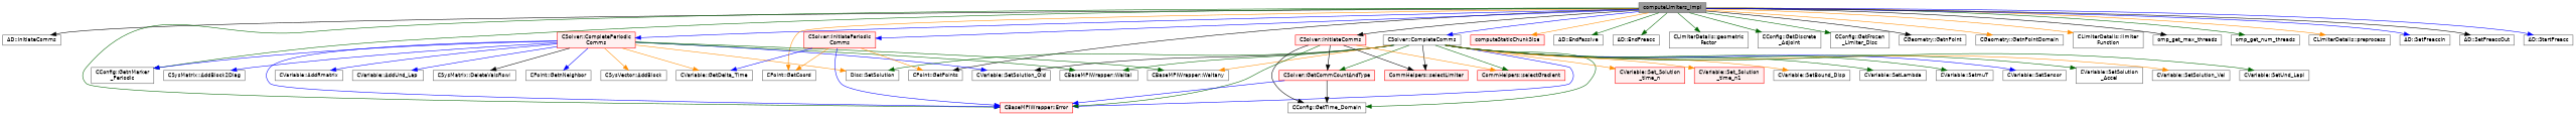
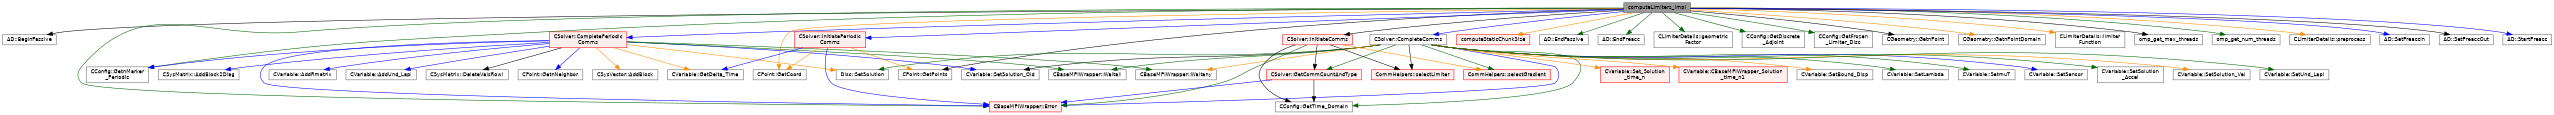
  digraph {
    rankdir=TB
    node [color=grey40 fillcolor=white fontname=Helvetica fontsize=10 shape=box style=filled]
    edge [color=darkgreen fontname=Helvetica fontsize=10 labelfontname=Helvetica labelfontsize=10 style=solid]
    n1 [color=gray40 fillcolor=grey60 fontcolor=black height=0.2 label=computeLimiters_impl width=0.4]
-   n2 [height=0.2 label="AD::InitiateComms" width=0.4]
+   n2 [height=0.2 label="AD::BeginPassive" width=0.4]
    n3 [height=0.2 label="CSolver::CompleteComms" width=0.4]
    n4 [color=red fillcolor="#FFF0F0" height=0.2 label="CBaseMPIWrapper::Error" width=0.4]
    n5 [color=red fillcolor="#FFF0F0" height=0.2 label="CSolver::CompletePeriodic\lComms" width=0.4]
    n6 [height=0.2 label="CConfig::GetnMarker\l_Periodic" width=0.4]
    n7 [color=red fillcolor="#FFF0F0" height=0.2 label=computeStaticChunkSize width=0.4]
    n8 [height=0.2 label="AD::EndPassive" width=0.4]
    n9 [height=0.2 label="AD::EndPreacc" width=0.4]
    n10 [height=0.2 label="CLimiterDetails::geometric\lFactor" width=0.4]
    n11 [height=0.2 label="CPoint::GetCoord" width=0.4]
    n12 [height=0.2 label="CConfig::GetDiscrete\l_Adjoint" width=0.4]
    n13 [height=0.2 label="CConfig::GetFrozen\l_Limiter_Disc" width=0.4]
    n14 [height=0.2 label="CGeometry::GetnPoint" width=0.4]
    n15 [height=0.2 label="CGeometry::GetnPointDomain" width=0.4]
    n16 [height=0.2 label="CPoint::GetPoints" width=0.4]
    n17 [color=red fillcolor="#FFF0F0" height=0.2 label="CSolver::InitiateComms" width=0.4]
    n18 [color=red fillcolor="#FFF0F0" height=0.2 label="CSolver::InitiatePeriodic\lComms" width=0.4]
    n19 [height=0.2 label="CLimiterDetails::limiter\lFunction" width=0.4]
    n20 [height=0.2 label=omp_get_max_threads width=0.4]
    n21 [height=0.2 label=omp_get_num_threads width=0.4]
    n22 [height=0.2 label="CLimiterDetails::preprocess" width=0.4]
    n23 [height=0.2 label="AD::SetPreaccIn" width=0.4]
    n24 [height=0.2 label="AD::SetPreaccOut" width=0.4]
    n25 [height=0.2 label="AD::StartPreacc" width=0.4]
    n26 [color=red fillcolor="#FFF0F0" height=0.2 label="CSolver::GetCommCountAndType" width=0.4]
    n27 [height=0.2 label="CConfig::GetTime_Domain" width=0.4]
    n28 [color=red fillcolor="#FFF0F0" height=0.2 label="CommHelpers::selectGradient" width=0.4]
    n29 [color=red fillcolor="#FFF0F0" height=0.2 label="CommHelpers::selectLimiter" width=0.4]
    n30 [color=red fillcolor="#FFF0F0" height=0.2 label="CVariable::Set_Solution\l_time_n" width=0.4]
-   n31 [color=red fillcolor="#FFF0F0" height=0.2 label="CVariable::Set_Solution\l_time_n1" width=0.4]
+   n31 [color=red fillcolor="#FFF0F0" height=0.2 label="CVariable::CBaseMPIWrapper_Solution\l_time_n1" width=0.4]
    n32 [height=0.2 label="CVariable::SetBound_Disp" width=0.4]
    n33 [height=0.2 label="CVariable::SetLambda" width=0.4]
    n34 [height=0.2 label="CVariable::SetmuT" width=0.4]
    n35 [height=0.2 label="CVariable::SetSensor" width=0.4]
    n36 [height=0.2 label="Disc::SetSolution" width=0.4]
    n37 [height=0.2 label="CVariable::SetSolution\l_Accel" width=0.4]
    n38 [height=0.2 label="CVariable::SetSolution_Old" width=0.4]
    n39 [height=0.2 label="CVariable::SetSolution_Vel" width=0.4]
    n40 [height=0.2 label="CVariable::SetUnd_Lapl" width=0.4]
    n41 [height=0.2 label="CBaseMPIWrapper::Waitall" width=0.4]
    n42 [height=0.2 label="CBaseMPIWrapper::Waitany" width=0.4]
    n43 [height=0.2 label="CSysVector::AddBlock" width=0.4]
    n44 [height=0.2 label="CSysMatrix::AddBlock2Diag" width=0.4]
    n45 [height=0.2 label="CVariable::AddRmatrix" width=0.4]
    n46 [height=0.2 label="CVariable::AddUnd_Lapl" width=0.4]
    n47 [height=0.2 label="CSysMatrix::DeleteValsRowi" width=0.4]
    n48 [height=0.2 label="CVariable::GetDelta_Time" width=0.4]
    n49 [height=0.2 label="CPoint::GetnNeighbor" width=0.4]
    n1 -> n2 [color=black]
    n1 -> n3 [color=blue]
    n1 -> n4
    n1 -> n5 [color=blue]
    n1 -> n6
    n1 -> n7 [color=darkorange]
    n1 -> n8
    n1 -> n9
    n1 -> n10
    n1 -> n11 [color=darkorange]
    n1 -> n12
    n1 -> n13
    n1 -> n14 [color=black]
    n1 -> n15 [color=darkorange]
    n1 -> n16 [color=black]
    n1 -> n17 [color=black]
    n1 -> n18 [color=blue]
    n1 -> n19 [color=darkorange]
    n1 -> n20 [color=black]
    n1 -> n21
    n1 -> n22 [color=darkorange]
    n1 -> n23 [color=blue]
    n1 -> n24 [color=black]
    n1 -> n25 [color=blue]
    n3 -> n4 [color=blue]
    n3 -> n26
    n3 -> n27
    n3 -> n28
    n3 -> n29 [color=black]
    n3 -> n30 [color=darkorange]
    n3 -> n31 [color=darkorange]
    n3 -> n32 [color=darkorange]
    n3 -> n33
    n3 -> n34
    n3 -> n35 [color=blue]
    n3 -> n36
    n3 -> n37
    n3 -> n38 [color=black]
    n3 -> n39 [color=darkorange]
    n3 -> n40
    n3 -> n41
    n3 -> n42 [color=darkorange]
    n5 -> n4 [color=blue]
    n5 -> n6 [color=blue]
    n5 -> n36 [color=darkorange]
    n5 -> n38 [color=blue]
    n5 -> n41
    n5 -> n42
    n5 -> n43 [color=darkorange]
    n5 -> n44 [color=blue]
    n5 -> n45 [color=blue]
    n5 -> n46 [color=blue]
    n5 -> n47 [color=black]
    n5 -> n48 [color=darkorange]
    n5 -> n49 [color=blue]
    n17 -> n4
    n17 -> n26 [color=black]
    n17 -> n27 [color=black]
    n17 -> n28 [color=darkorange]
    n17 -> n29 [color=black]
    n18 -> n4 [color=blue]
    n18 -> n11 [color=darkorange]
    n18 -> n16 [color=darkorange]
    n18 -> n48 [color=blue]
    n26 -> n4 [color=blue]
    n26 -> n27 [color=black]
  }
